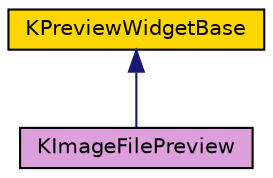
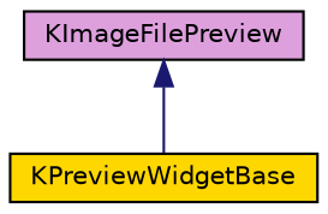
  digraph {
    node [color=black fontname=Helvetica fontsize=10 shape=record style=filled]
    n1 [fillcolor=gold fontcolor=black height=0.2 label=KPreviewWidgetBase width=0.4]
    n2 [fillcolor=plum height=0.2 label=KImageFilePreview width=0.4]
-   n1 -> n2 [color=midnightblue dir=back fontname=Helvetica fontsize=10 labelfontname=Helvetica labelfontsize=10 style=solid]
+   n2 -> n1 [color=midnightblue dir=back fontname=Helvetica fontsize=10 labelfontname=Helvetica labelfontsize=10 style=solid]
  }
